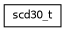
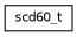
  digraph {
    rankdir=LR
-   n1 [color=black fillcolor=white fontname=Helvetica fontsize=10 height=0.2 label=scd30_t shape=record style=filled width=0.4]
+   n1 [color=black fillcolor=white fontname=Helvetica fontsize=10 height=0.2 label=scd60_t shape=record style=filled width=0.4]
  }
